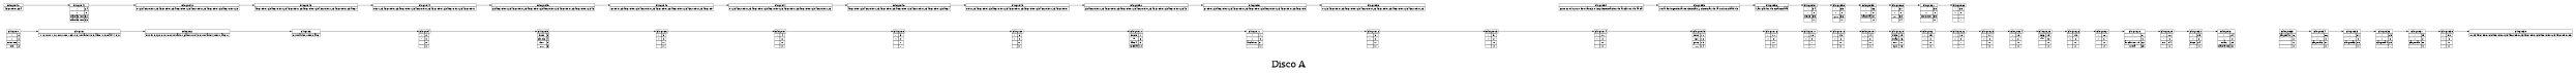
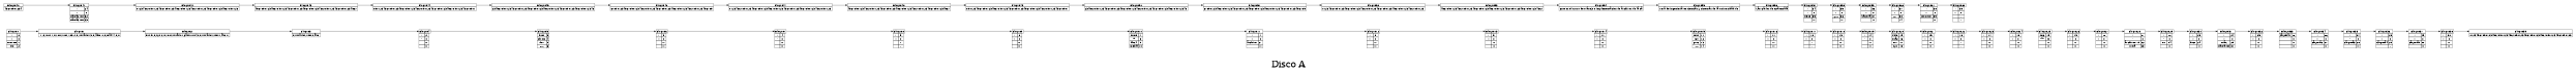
  digraph {
    fontsize=50
    label="Disco A"
    nodesep=0.5
    rankdir=LR
    ranksep=1
    node [shape=plaintext]
    edge [headport="0:w" tailport="0:e"]
    n1 [label=< 					<table  border="0" cellborder="1" cellspacing="0"> 					<tr><td colspan="3" port='0'>Bloque0</td></tr><tr><td>.</td><td port='1'>0</td></tr><tr><td>..</td><td port='2'>0</td></tr><tr><td>user.txt</td><td port='3'>1</td></tr><tr><td>bin</td><td port='4'>2</td></tr></table> 						>]
    n2 [label=< 						<table  border="0" cellborder="1" cellspacing="0"> 						<tr><td colspan="3" port='0'>Bloque1</td></tr><tr><td port='2'>  1,G,root 1,U,root,root,123 2,G,usuarios 3,G,adm 0,G,mail 4,G,n</td></tr></table> 					>]
    n3 [label=< 						<table  border="0" cellborder="1" cellspacing="0"> 						<tr><td colspan="3" port='0'>Bloque2</td></tr><tr><td port='3'>ews 5,G,sys 2,U,root,usuario1,password 3,U,usuarios,user1,abc 0,</td></tr></table> 					>]
    n4 [label=< 					<table  border="0" cellborder="1" cellspacing="0"> 					<tr><td colspan="3" port='0'>Bloque5</td></tr><tr><td>boot</td><td port='1'>3</td></tr><tr><td>cdrom</td><td port='2'>4</td></tr><tr><td>dev</td><td port='3'>5</td></tr><tr><td>etc</td><td port='4'>6</td></tr></table> 						>]
    n5 [label=< 					<table  border="0" cellborder="1" cellspacing="0"> 					<tr><td colspan="3" port='0'>Bloque6</td></tr><tr><td>.</td><td port='1'>3</td></tr><tr><td>..</td><td port='2'>0</td></tr><tr><td></td><td port='3'>-1</td></tr><tr><td></td><td port='4'>-1</td></tr></table> 						>]
    n6 [label=< 					<table  border="0" cellborder="1" cellspacing="0"> 					<tr><td colspan="3" port='0'>Bloque7</td></tr><tr><td>.</td><td port='1'>4</td></tr><tr><td>..</td><td port='2'>0</td></tr><tr><td></td><td port='3'>-1</td></tr><tr><td></td><td port='4'>-1</td></tr></table> 						>]
    n7 [label=< 					<table  border="0" cellborder="1" cellspacing="0"> 					<tr><td colspan="3" port='0'>Bloque10</td></tr><tr><td>home</td><td port='1'>7</td></tr><tr><td>lib</td><td port='2'>8</td></tr><tr><td>lib64</td><td port='3'>9</td></tr><tr><td>media</td><td port='4'>10</td></tr></table> 						>]
    n8 [label=< 					<table  border="0" cellborder="1" cellspacing="0"> 					<tr><td colspan="3" port='0'>Bloque11</td></tr><tr><td>.</td><td port='1'>7</td></tr><tr><td>..</td><td port='2'>0</td></tr><tr><td>archivos</td><td port='3'>21</td></tr><tr><td></td><td port='4'>-1</td></tr></table> 						>]
    n9 [label=< 					<table  border="0" cellborder="1" cellspacing="0"> 					<tr><td colspan="3" port='0'>Bloque12</td></tr><tr><td>.</td><td port='1'>8</td></tr><tr><td>..</td><td port='2'>0</td></tr><tr><td></td><td port='3'>-1</td></tr><tr><td></td><td port='4'>-1</td></tr></table> 						>]
    n10 [label=< 					<table  border="0" cellborder="1" cellspacing="0"> 					<tr><td colspan="3" port='0'>Bloque15</td></tr><tr><td>mnt</td><td port='1'>11</td></tr><tr><td>opt</td><td port='2'>12</td></tr><tr><td>proc</td><td port='3'>13</td></tr><tr><td>run</td><td port='4'>14</td></tr></table> 						>]
    n11 [label=< 					<table  border="0" cellborder="1" cellspacing="0"> 					<tr><td colspan="3" port='0'>Bloque16</td></tr><tr><td>.</td><td port='1'>11</td></tr><tr><td>..</td><td port='2'>0</td></tr><tr><td></td><td port='3'>-1</td></tr><tr><td></td><td port='4'>-1</td></tr></table> 						>]
    n12 [label=< 					<table  border="0" cellborder="1" cellspacing="0"> 					<tr><td colspan="3" port='0'>Bloque17</td></tr><tr><td>.</td><td port='1'>12</td></tr><tr><td>..</td><td port='2'>0</td></tr><tr><td></td><td port='3'>-1</td></tr><tr><td></td><td port='4'>-1</td></tr></table> 						>]
    n13 [label=< 					<table  border="0" cellborder="1" cellspacing="0"> 					<tr><td colspan="3" port='0'>Bloque20</td></tr><tr><td>sbin</td><td port='1'>15</td></tr><tr><td>snap</td><td port='2'>16</td></tr><tr><td>srv</td><td port='3'>17</td></tr><tr><td>sys</td><td port='4'>18</td></tr></table> 						>]
    n14 [label=< 					<table  border="0" cellborder="1" cellspacing="0"> 					<tr><td colspan="3" port='0'>Bloque21</td></tr><tr><td>.</td><td port='1'>15</td></tr><tr><td>..</td><td port='2'>0</td></tr><tr><td></td><td port='3'>-1</td></tr><tr><td></td><td port='4'>-1</td></tr></table> 						>]
    n15 [label=< 					<table  border="0" cellborder="1" cellspacing="0"> 					<tr><td colspan="3" port='0'>Bloque22</td></tr><tr><td>.</td><td port='1'>16</td></tr><tr><td>..</td><td port='2'>0</td></tr><tr><td></td><td port='3'>-1</td></tr><tr><td></td><td port='4'>-1</td></tr></table> 						>]
    n16 [label=< 					<table  border="0" cellborder="1" cellspacing="0"> 					<tr><td colspan="3" port='0'>Bloque25</td></tr><tr><td>tmp</td><td port='1'>19</td></tr><tr><td>var</td><td port='2'>20</td></tr><tr><td></td><td port='3'>-1</td></tr><tr><td></td><td port='4'>-1</td></tr></table> 						>]
    n17 [label=< 					<table  border="0" cellborder="1" cellspacing="0"> 					<tr><td colspan="3" port='0'>Bloque26</td></tr><tr><td>.</td><td port='1'>19</td></tr><tr><td>..</td><td port='2'>0</td></tr><tr><td></td><td port='3'>-1</td></tr><tr><td></td><td port='4'>-1</td></tr></table> 						>]
    n18 [label=< 					<table  border="0" cellborder="1" cellspacing="0"> 					<tr><td colspan="3" port='0'>Bloque27</td></tr><tr><td>.</td><td port='1'>20</td></tr><tr><td>..</td><td port='2'>0</td></tr><tr><td></td><td port='3'>-1</td></tr><tr><td></td><td port='4'>-1</td></tr></table> 						>]
    n19 [label=< 						<table  border="0" cellborder="1" cellspacing="0"> 						<tr><td colspan="3" port='0'>Bloque3</td></tr><tr><td port='4'>U,usuarios,user2,abc </td></tr></table> 					>]
    n20 [label=< 					<table  border="0" cellborder="1" cellspacing="0"> 					<tr><td colspan="3" port='0'>Bloque4</td></tr><tr><td>.</td><td port='1'>2</td></tr><tr><td>..</td><td port='2'>0</td></tr><tr><td></td><td port='3'>-1</td></tr><tr><td></td><td port='4'>-1</td></tr></table> 						>]
    n21 [label=< 					<table  border="0" cellborder="1" cellspacing="0"> 					<tr><td colspan="3" port='0'>Bloque8</td></tr><tr><td>.</td><td port='1'>5</td></tr><tr><td>..</td><td port='2'>0</td></tr><tr><td></td><td port='3'>-1</td></tr><tr><td></td><td port='4'>-1</td></tr></table> 						>]
    n22 [label=< 					<table  border="0" cellborder="1" cellspacing="0"> 					<tr><td colspan="3" port='0'>Bloque9</td></tr><tr><td>.</td><td port='1'>6</td></tr><tr><td>..</td><td port='2'>0</td></tr><tr><td></td><td port='3'>-1</td></tr><tr><td></td><td port='4'>-1</td></tr></table> 						>]
    n23 [label=< 					<table  border="0" cellborder="1" cellspacing="0"> 					<tr><td colspan="3" port='0'>Bloque13</td></tr><tr><td>.</td><td port='1'>9</td></tr><tr><td>..</td><td port='2'>0</td></tr><tr><td></td><td port='3'>-1</td></tr><tr><td></td><td port='4'>-1</td></tr></table> 						>]
    n24 [label=< 					<table  border="0" cellborder="1" cellspacing="0"> 					<tr><td colspan="3" port='0'>Bloque14</td></tr><tr><td>.</td><td port='1'>11</td></tr><tr><td>..</td><td port='2'>0</td></tr><tr><td></td><td port='3'>-1</td></tr><tr><td></td><td port='4'>-1</td></tr></table> 						>]
    n25 [label=< 					<table  border="0" cellborder="1" cellspacing="0"> 					<tr><td colspan="3" port='0'>Bloque18</td></tr><tr><td>.</td><td port='1'>13</td></tr><tr><td>..</td><td port='2'>0</td></tr><tr><td></td><td port='3'>-1</td></tr><tr><td></td><td port='4'>-1</td></tr></table> 						>]
    n26 [label=< 					<table  border="0" cellborder="1" cellspacing="0"> 					<tr><td colspan="3" port='0'>Bloque19</td></tr><tr><td>.</td><td port='1'>14</td></tr><tr><td>..</td><td port='2'>0</td></tr><tr><td></td><td port='3'>-1</td></tr><tr><td></td><td port='4'>-1</td></tr></table> 						>]
    n27 [label=< 					<table  border="0" cellborder="1" cellspacing="0"> 					<tr><td colspan="3" port='0'>Bloque23</td></tr><tr><td>.</td><td port='1'>17</td></tr><tr><td>..</td><td port='2'>0</td></tr><tr><td></td><td port='3'>-1</td></tr><tr><td></td><td port='4'>-1</td></tr></table> 						>]
    n28 [label=< 					<table  border="0" cellborder="1" cellspacing="0"> 					<tr><td colspan="3" port='0'>Bloque24</td></tr><tr><td>.</td><td port='1'>18</td></tr><tr><td>..</td><td port='2'>0</td></tr><tr><td></td><td port='3'>-1</td></tr><tr><td></td><td port='4'>-1</td></tr></table> 						>]
    n29 [label=< 					<table  border="0" cellborder="1" cellspacing="0"> 					<tr><td colspan="3" port='0'>Bloque28</td></tr><tr><td>.</td><td port='1'>21</td></tr><tr><td>..</td><td port='2'>0</td></tr><tr><td>archivos"19</td><td port='3'>22</td></tr><tr><td>rrera</td><td port='4'>23</td></tr></table> 						>]
    n30 [label=< 					<table  border="0" cellborder="1" cellspacing="0"> 					<tr><td colspan="3" port='0'>Bloque29</td></tr><tr><td>.</td><td port='1'>22</td></tr><tr><td>..</td><td port='2'>0</td></tr><tr><td>no</td><td port='3'>34</td></tr><tr><td></td><td port='4'>-1</td></tr></table> 						>]
    n31 [label=< 					<table  border="0" cellborder="1" cellspacing="0"> 					<tr><td colspan="3" port='0'>Bloque30</td></tr><tr><td>.</td><td port='1'>23</td></tr><tr><td>..</td><td port='2'>0</td></tr><tr><td>docs</td><td port='3'>24</td></tr><tr><td></td><td port='4'>-1</td></tr></table> 						>]
    n32 [label=< 					<table  border="0" cellborder="1" cellspacing="0"> 					<tr><td colspan="3" port='0'>Bloque33</td></tr><tr><td>carpeta1</td><td port='1'>26</td></tr><tr><td></td><td port='2'>-1</td></tr><tr><td></td><td port='3'>-1</td></tr><tr><td></td><td port='4'>-1</td></tr></table> 						>]
    n33 [label=< 					<table  border="0" cellborder="1" cellspacing="0"> 					<tr><td colspan="3" port='0'>Bloque34</td></tr><tr><td>.</td><td port='1'>26</td></tr><tr><td>..</td><td port='2'>0</td></tr><tr><td>carpeta2</td><td port='3'>27</td></tr><tr><td></td><td port='4'>-1</td></tr></table> 						>]
    n34 [label=< 					<table  border="0" cellborder="1" cellspacing="0"> 					<tr><td colspan="3" port='0'>Bloque35</td></tr><tr><td>.</td><td port='1'>27</td></tr><tr><td>..</td><td port='2'>0</td></tr><tr><td>carpeta3</td><td port='3'>28</td></tr><tr><td></td><td port='4'>-1</td></tr></table> 						>]
    n35 [label=< 					<table  border="0" cellborder="1" cellspacing="0"> 					<tr><td colspan="3" port='0'>Bloque31</td></tr><tr><td>.</td><td port='1'>24</td></tr><tr><td>..</td><td port='2'>0</td></tr><tr><td>usac</td><td port='3'>25</td></tr><tr><td>Tarea.txt</td><td port='4'>31</td></tr></table> 						>]
+   n36 [label=< 					<table  border="0" cellborder="1" cellspacing="0"> 					<tr><td colspan="3" port='0'>Bloque32</td></tr><tr><td>.</td><td port='1'>25</td></tr><tr><td>..</td><td port='2'>0</td></tr><tr><td></td><td port='3'>-1</td></tr><tr><td></td><td port='4'>-1</td></tr></table> 						>]
    n37 [label=< 					<table  border="0" cellborder="1" cellspacing="0"> 					<tr><td colspan="3" port='0'>Bloque41</td></tr><tr><td>.</td><td port='1'>24</td></tr><tr><td>..</td><td port='2'>0</td></tr><tr><td>Tarea2.txt</td><td port='3'>32</td></tr><tr><td>Tarea3.txt</td><td port='4'>33</td></tr></table> 						>]
    n38 [label=< 						<table  border="0" cellborder="1" cellspacing="0"> 						<tr><td colspan="3" port='0'>Bloque42</td></tr><tr><td port='43'>0123456789012345678901234567890123456789012345678901234567890123</td></tr></table> 					>]
    n39 [label=< 						<table  border="0" cellborder="1" cellspacing="0"> 						<tr><td colspan="3" port='0'>Bloque43</td></tr><tr><td port='44'>4567890123456789012345678901234567890123456789012345678901234567</td></tr></table> 					>]
    n40 [label=< 					<table  border="0" cellborder="1" cellspacing="0"> 					<tr><td colspan="3" port='0'>Bloque36</td></tr><tr><td>.</td><td port='1'>28</td></tr><tr><td>..</td><td port='2'>0</td></tr><tr><td>carpeta4</td><td port='3'>29</td></tr><tr><td></td><td port='4'>-1</td></tr></table> 						>]
    n41 [label=< 					<table  border="0" cellborder="1" cellspacing="0"> 					<tr><td colspan="3" port='0'>Bloque37</td></tr><tr><td>.</td><td port='1'>29</td></tr><tr><td>..</td><td port='2'>0</td></tr><tr><td>carpeta5</td><td port='3'>30</td></tr><tr><td></td><td port='4'>-1</td></tr></table> 						>]
    n42 [label=< 					<table  border="0" cellborder="1" cellspacing="0"> 					<tr><td colspan="3" port='0'>Bloque38</td></tr><tr><td>.</td><td port='1'>30</td></tr><tr><td>..</td><td port='2'>0</td></tr><tr><td></td><td port='3'>-1</td></tr><tr><td></td><td port='4'>-1</td></tr></table> 						>]
    n43 [label=< 						<table  border="0" cellborder="1" cellspacing="0"> 						<tr><td colspan="3" port='0'>Bloque39</td></tr><tr><td port='40'>0123456789012345678901234567890123456789012345678901234567890123</td></tr></table> 					>]
    n44 [label=< 						<table  border="0" cellborder="1" cellspacing="0"> 						<tr><td colspan="3" port='0'>Bloque40</td></tr><tr><td port='41'>45678901234</td></tr></table> 					>]
    n45 [label=< 						<table  border="0" cellborder="1" cellspacing="0"> 						<tr><td colspan="3" port='0'>Bloque44</td></tr><tr><td port='45'>8901234567890123456789012345678901234567890123456789012345678901</td></tr></table> 					>]
    n46 [label=< 						<table  border="0" cellborder="1" cellspacing="0"> 						<tr><td colspan="3" port='0'>Bloque45</td></tr><tr><td port='46'>2345678901234567890123456789012345678901234567890123456789012345</td></tr></table> 					>]
    n47 [label=< 						<table  border="0" cellborder="1" cellspacing="0"> 						<tr><td colspan="3" port='0'>Bloque46</td></tr><tr><td port='47'>6789012345678901234567890123456789012345678901234567890123456789</td></tr></table> 					>]
    n48 [label=< 						<table  border="0" cellborder="1" cellspacing="0"> 						<tr><td colspan="3" port='0'>Bloque47</td></tr><tr><td port='48'>0123456789012345678901234567890123456789012345678901234567890123</td></tr></table> 					>]
    n49 [label=< 						<table  border="0" cellborder="1" cellspacing="0"> 						<tr><td colspan="3" port='0'>Bloque48</td></tr><tr><td port='49'>4567890123456789012345678901234567890123456789012345678901234567</td></tr></table> 					>]
    n50 [label=< 						<table  border="0" cellborder="1" cellspacing="0"> 						<tr><td colspan="3" port='0'>Bloque49</td></tr><tr><td port='50'>8901234567890123456789012345678901234567890123456789012345678901</td></tr></table> 					>]
    n51 [label=< 						<table  border="0" cellborder="1" cellspacing="0"> 						<tr><td colspan="3" port='0'>Bloque50</td></tr><tr><td port='51'>2345678901234567890123456789012345678901234567890123456789012345</td></tr></table> 					>]
    n52 [label=< 						<table  border="0" cellborder="1" cellspacing="0"> 						<tr><td colspan="3" port='0'>Bloque51</td></tr><tr><td port='52'>6789012345678901234567890123456789012345678901234567890123456789</td></tr></table> 					>]
    n53 [label=< 						<table  border="0" cellborder="1" cellspacing="0"> 						<tr><td colspan="3" port='0'>Bloque52</td></tr><tr><td port='53'>0123456789012345678901234567890123456789012345678901234567890123</td></tr></table> 					>]
+   n54 [label=< 						<table  border="0" cellborder="1" cellspacing="0"> 						<tr><td colspan="3" port='0'>Bloque53</td></tr><tr><td port='54'>4567890123456789012345678901234567890123456789012345678901234567</td></tr></table> 					>]
    n55 [label=< 						<table  border="0" cellborder="1" cellspacing="0"> 						<tr><td colspan="3" port='0'>Bloque54</td></tr><tr><td port='55'>Este es el curso de Manejo e implementacion de archivos de la ca</td></tr></table> 					>]
    n56 [label=< 						<table  border="0" cellborder="1" cellspacing="0"> 						<tr><td colspan="3" port='0'>Bloque55</td></tr><tr><td port='56'>rrera de ingenieria en ciencias y sistemas de la universidad de </td></tr></table> 					>]
    n57 [label=< 						<table  border="0" cellborder="1" cellspacing="0"> 						<tr><td colspan="3" port='0'>Bloque56</td></tr><tr><td port='57'>San Carlos de Guatemala</td></tr></table> 					>]
    n58 [label=< 					<table  border="0" cellborder="1" cellspacing="0"> 					<tr><td colspan="3" port='0'>Bloque57</td></tr><tr><td>.</td><td port='1'>34</td></tr><tr><td>..</td><td port='2'>0</td></tr><tr><td>tiene</td><td port='3'>35</td></tr><tr><td></td><td port='4'>-1</td></tr></table> 						>]
    n59 [label=< 					<table  border="0" cellborder="1" cellspacing="0"> 					<tr><td colspan="3" port='0'>Bloque58</td></tr><tr><td>.</td><td port='1'>35</td></tr><tr><td>..</td><td port='2'>0</td></tr><tr><td>que</td><td port='3'>36</td></tr><tr><td></td><td port='4'>-1</td></tr></table> 						>]
    n60 [label=< 					<table  border="0" cellborder="1" cellspacing="0"> 					<tr><td colspan="3" port='0'>Bloque59</td></tr><tr><td>.</td><td port='1'>36</td></tr><tr><td>..</td><td port='2'>0</td></tr><tr><td>hacerla</td><td port='3'>37</td></tr><tr><td></td><td port='4'>-1</td></tr></table> 						>]
    n61 [label=< 					<table  border="0" cellborder="1" cellspacing="0"> 					<tr><td colspan="3" port='0'>Bloque60</td></tr><tr><td>.</td><td port='1'>37</td></tr><tr><td>..</td><td port='2'>0</td></tr><tr><td>por</td><td port='3'>38</td></tr><tr><td></td><td port='4'>-4</td></tr></table> 						>]
    n62 [label=< 					<table  border="0" cellborder="1" cellspacing="0"> 					<tr><td colspan="3" port='0'>Bloque61</td></tr><tr><td>.</td><td port='1'>38</td></tr><tr><td>..</td><td port='2'>0</td></tr><tr><td>permisos</td><td port='3'>39</td></tr><tr><td></td><td port='4'>-1</td></tr></table> 						>]
    n63 [label=< 					<table  border="0" cellborder="1" cellspacing="0"> 					<tr><td colspan="3" port='0'>Bloque62</td></tr><tr><td>.</td><td port='1'>39</td></tr><tr><td>..</td><td port='2'>0</td></tr><tr><td></td><td port='3'>-1</td></tr><tr><td></td><td port='4'>-1</td></tr></table> 						>]
    n1 -> n2
    n2 -> n3
    n3 -> n19
    n4 -> n5
    n5 -> n6
    n6 -> n21
    n7 -> n8
    n8 -> n9
    n9 -> n23
    n10 -> n11
    n11 -> n12
    n12 -> n25
    n13 -> n14
    n14 -> n15
    n15 -> n27
    n16 -> n17
    n17 -> n18
    n18 -> n29
    n19 -> n20
    n20 -> n4
    n21 -> n22
    n22 -> n7
    n23 -> n24
    n24 -> n10
    n25 -> n26
    n26 -> n13
    n27 -> n28
    n28 -> n16
    n29 -> n30
    n30 -> n31
    n31 -> n35
    n32 -> n33
    n33 -> n34
    n34 -> n40
+   n35 -> n36
+   n36 -> n32
    n37 -> n38
    n38 -> n39
    n39 -> n45
    n40 -> n41
    n41 -> n42
    n42 -> n43
    n44 -> n37
    n45 -> n46
    n46 -> n47
    n47 -> n48
    n48 -> n49
    n49 -> n50
    n50 -> n51
    n51 -> n52
    n52 -> n53
+   n53 -> n54
+   n54 -> n55
    n55 -> n56
    n56 -> n57
    n57 -> n58
    n58 -> n59
    n59 -> n60
    n60 -> n61
    n61 -> n62
    n62 -> n63
  }
